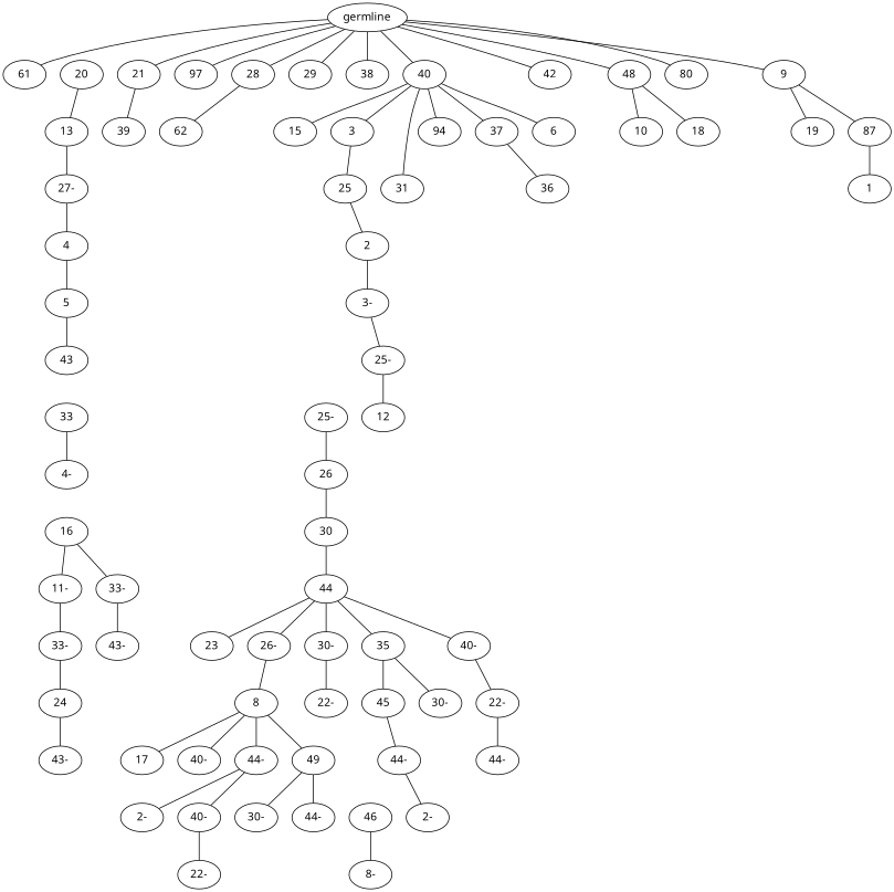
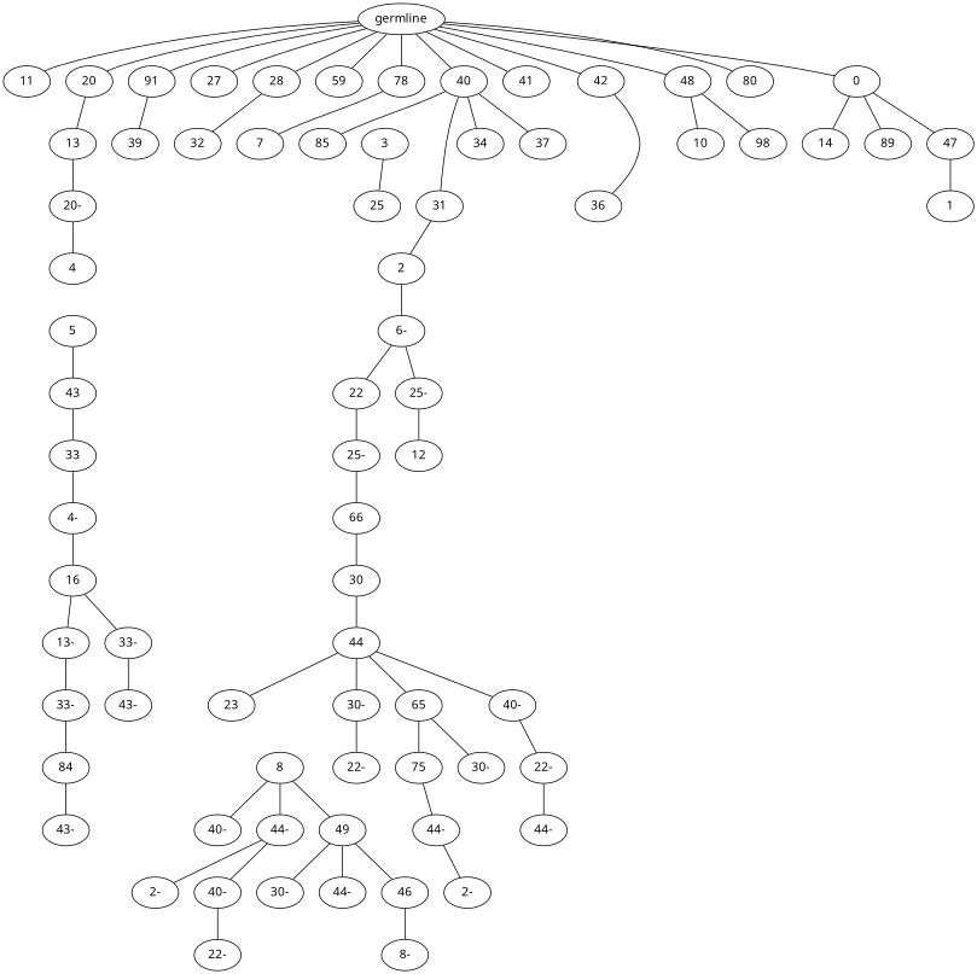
  graph {
    fontname="Noto Sans"
    node [fontname="Noto Sans"]
    edge [fontname="Noto Sans"]
    n1 [label=germline]
-   n2 [label=61]
+   n2 [label=11]
    n3 [label=20]
-   n4 [label=21]
-   n5 [label=97]
+   n4 [label=91]
+   n5 [label=27]
    n6 [label=28]
-   n7 [label=29]
-   n8 [label=38]
+   n7 [label=59]
+   n8 [label=78]
    n9 [label=40]
+   n10 [label=41]
    n11 [label=42]
    n12 [label=48]
    n13 [label=80]
-   n14 [label=9]
+   n14 [label=0]
    n15 [label=13]
    n16 [label=39]
-   n17 [label=62]
-   n19 [label=15]
+   n17 [label=32]
+   n18 [label=7]
+   n19 [label=85]
    n20 [label=3]
    n21 [label=31]
-   n22 [label=94]
+   n22 [label=34]
    n23 [label=37]
-   n24 [label=6]
    n25 [label=10]
-   n26 [label=18]
-   n28 [label=19]
-   n29 [label=87]
-   n30 [label="27-"]
+   n26 [label=98]
+   n27 [label=14]
+   n28 [label=89]
+   n29 [label=47]
+   n30 [label="20-"]
    n31 [label=4]
    n32 [label=5]
    n33 [label=43]
    n34 [label=33]
    n35 [label="4-"]
    n36 [label=16]
-   n37 [label="11-"]
+   n37 [label="13-"]
    n38 [label="33-"]
    n39 [label="33-"]
    n40 [label="43-"]
-   n41 [label=24]
+   n41 [label=84]
    n42 [label="43-"]
    n43 [label=25]
    n44 [label=36]
    n45 [label=2]
-   n46 [label="3-"]
+   n46 [label="6-"]
+   n47 [label=22]
    n48 [label="25-"]
    n49 [label="25-"]
    n50 [label=12]
-   n51 [label=26]
+   n51 [label=66]
    n52 [label=30]
    n53 [label=44]
    n54 [label=23]
-   n55 [label="26-"]
    n56 [label="30-"]
-   n57 [label=35]
+   n57 [label=65]
    n58 [label="40-"]
    n59 [label=8]
    n60 [label="22-"]
-   n61 [label=45]
+   n61 [label=75]
    n62 [label="30-"]
    n63 [label="22-"]
    n64 [label="44-"]
-   n65 [label=17]
    n66 [label="40-"]
    n67 [label="44-"]
    n68 [label=49]
    n69 [label="2-"]
    n70 [label="40-"]
    n71 [label="30-"]
    n72 [label="44-"]
    n73 [label=46]
    n74 [label="22-"]
    n75 [label="8-"]
    n76 [label="44-"]
    n77 [label="2-"]
    n78 [label=1]
    n1 -- n2
+   n1 -- n3
    n1 -- n4
    n1 -- n5
    n1 -- n6
    n1 -- n7
    n1 -- n8
    n1 -- n9
+   n1 -- n10
    n1 -- n11
    n1 -- n12
    n1 -- n13
    n1 -- n14
    n3 -- n15
    n4 -- n16
    n6 -- n17
+   n8 -- n18
    n9 -- n19
-   n9 -- n20
    n9 -- n21
    n9 -- n22
    n9 -- n23
-   n9 -- n24
    n12 -- n25
    n12 -- n26
+   n14 -- n27
    n14 -- n28
    n14 -- n29
    n15 -- n30
    n20 -- n43
-   n23 -- n44
+   n11 -- n44
    n29 -- n78
    n30 -- n31
-   n31 -- n32
    n32 -- n33
+   n33 -- n34
    n34 -- n35
+   n35 -- n36
    n36 -- n37
    n36 -- n38
    n37 -- n39
    n38 -- n40
    n39 -- n41
    n41 -- n42
-   n43 -- n45
+   n21 -- n45
    n45 -- n46
+   n46 -- n47
    n46 -- n48
+   n47 -- n49
    n48 -- n50
    n49 -- n51
    n51 -- n52
    n52 -- n53
    n53 -- n54
-   n53 -- n55
    n53 -- n56
    n53 -- n57
    n53 -- n58
-   n55 -- n59
    n56 -- n60
    n57 -- n61
    n57 -- n62
    n58 -- n63
-   n59 -- n65
    n59 -- n66
    n59 -- n67
    n59 -- n68
    n61 -- n64
    n63 -- n76
    n64 -- n77
    n67 -- n69
    n67 -- n70
    n68 -- n71
    n68 -- n72
+   n68 -- n73
    n70 -- n74
    n73 -- n75
  }
